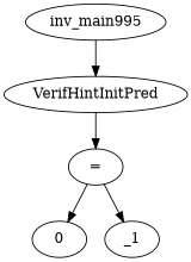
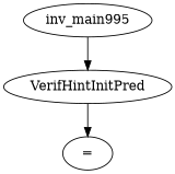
  digraph {
    n1 [label=inv_main995]
    n2 [label=VerifHintInitPred]
    n3 [label="="]
-   n4 [label=0]
-   n5 [label=_1]
    n1 -> n2
    n2 -> n3
-   n3 -> n4
-   n3 -> n5
  }
